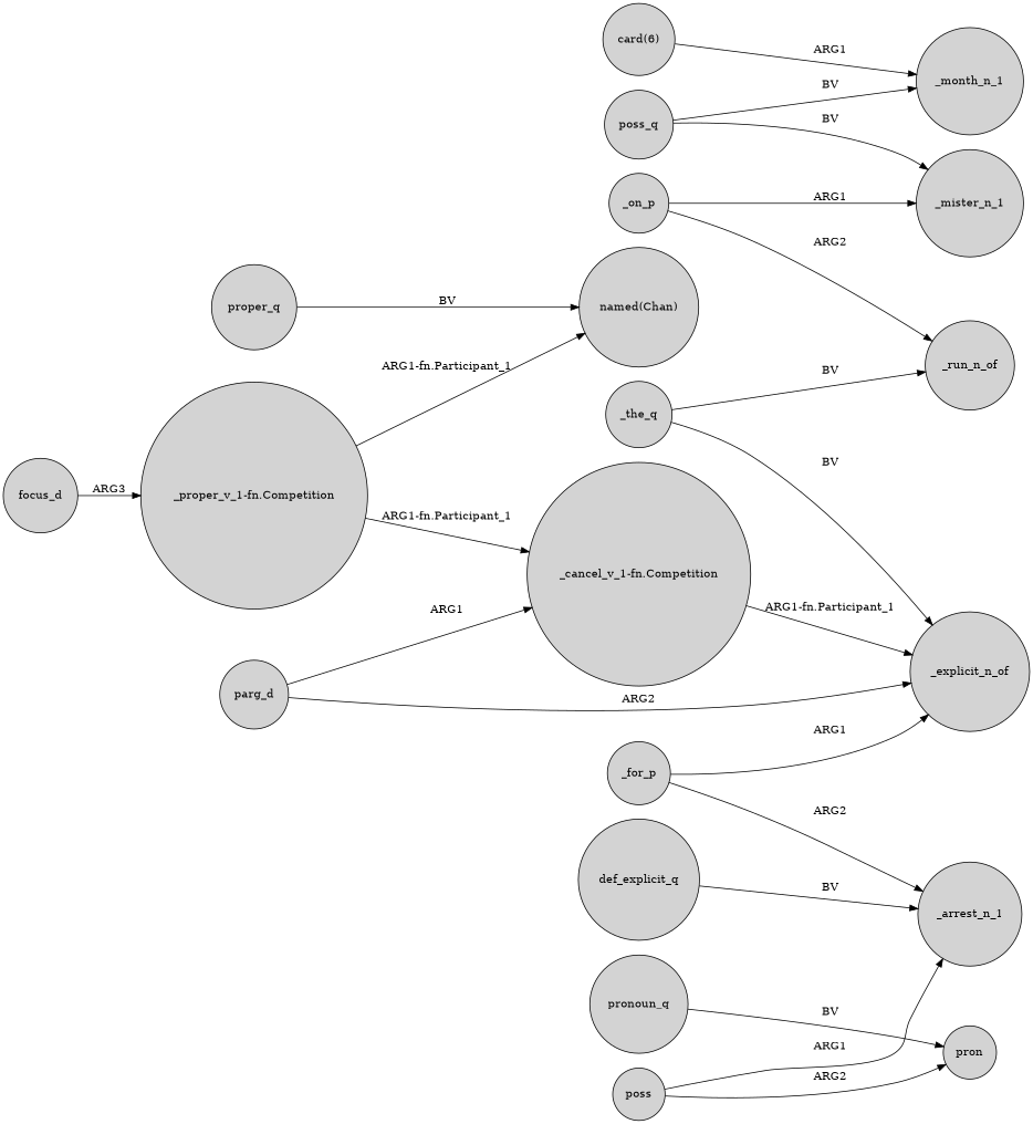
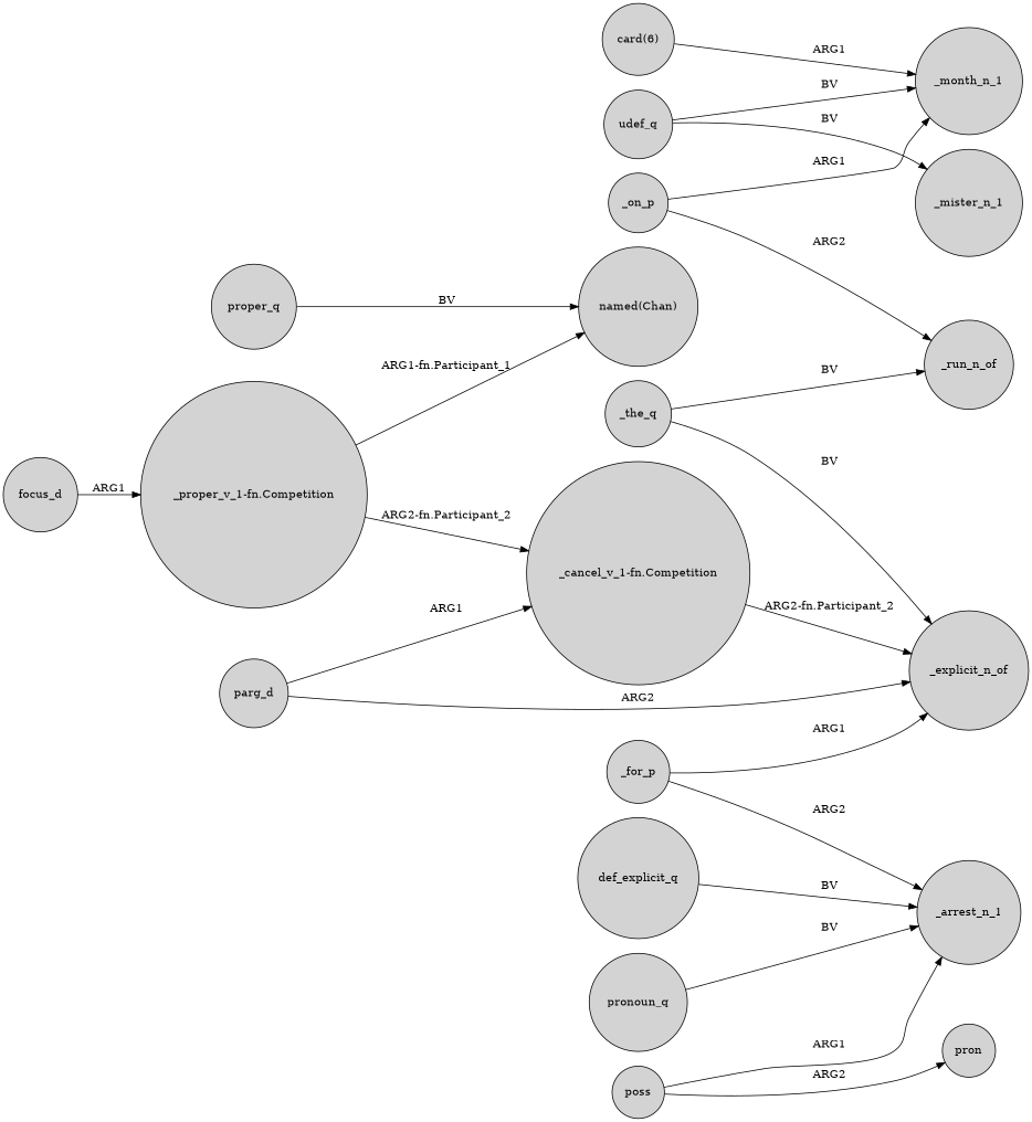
  digraph {
    rankdir=LR
    node [shape=circle style=filled]
-   udef_q [label=poss_q]
+   udef_q
    _month_n_1
    _mister_n_1
    _on_p
    _run_n_of
    n6 [label="_proper_v_1-fn.Competition"]
    focus_d
    "named(Chan)"
    "_cancel_v_1-fn.Competition"
    n10 [label=_explicit_n_of]
    def_explicit_q
    _arrest_n_1
    _the_q
    poss
    pron
    parg_d
    pronoun_q
    _for_p
    proper_q
    "card(6)"
    udef_q -> _month_n_1 [label=BV]
    udef_q -> _mister_n_1 [label=BV]
-   _on_p -> _mister_n_1 [label=ARG1]
+   _on_p -> _month_n_1 [label=ARG1]
    _on_p -> _run_n_of [label=ARG2]
    n6 -> "named(Chan)" [label="ARG1-fn.Participant_1"]
-   n6 -> "_cancel_v_1-fn.Competition" [label="ARG1-fn.Participant_1"]
-   focus_d -> n6 [label=ARG3]
-   "_cancel_v_1-fn.Competition" -> n10 [label="ARG1-fn.Participant_1"]
+   n6 -> "_cancel_v_1-fn.Competition" [label="ARG2-fn.Participant_2"]
+   focus_d -> n6 [label=ARG1]
+   "_cancel_v_1-fn.Competition" -> n10 [label="ARG2-fn.Participant_2"]
    def_explicit_q -> _arrest_n_1 [label=BV]
    _the_q -> _run_n_of [label=BV]
    _the_q -> n10 [label=BV]
    poss -> _arrest_n_1 [label=ARG1]
    poss -> pron [label=ARG2]
    parg_d -> "_cancel_v_1-fn.Competition" [label=ARG1]
    parg_d -> n10 [label=ARG2]
-   pronoun_q -> pron [label=BV]
+   pronoun_q -> _arrest_n_1 [label=BV]
    _for_p -> n10 [label=ARG1]
    _for_p -> _arrest_n_1 [label=ARG2]
    proper_q -> "named(Chan)" [label=BV]
    "card(6)" -> _month_n_1 [label=ARG1]
  }
